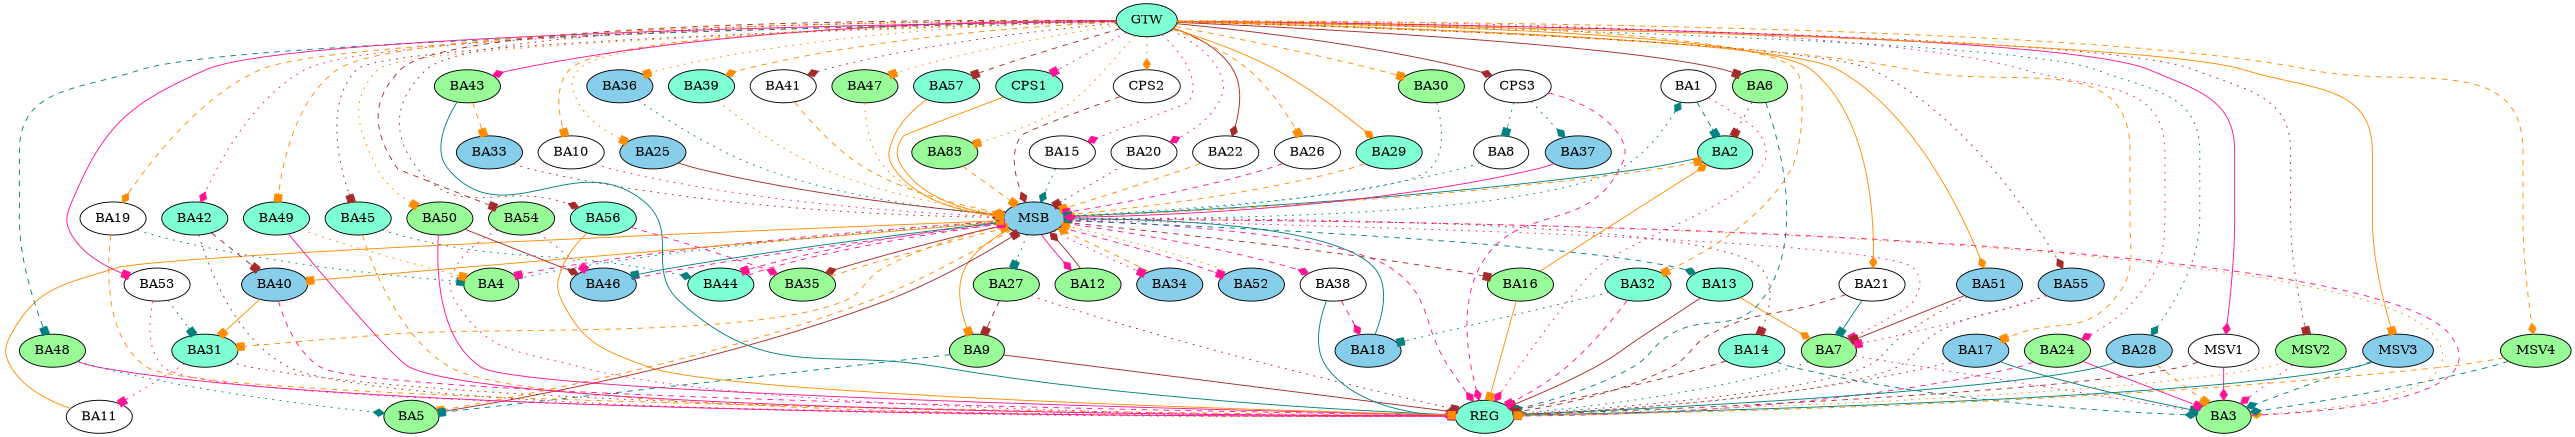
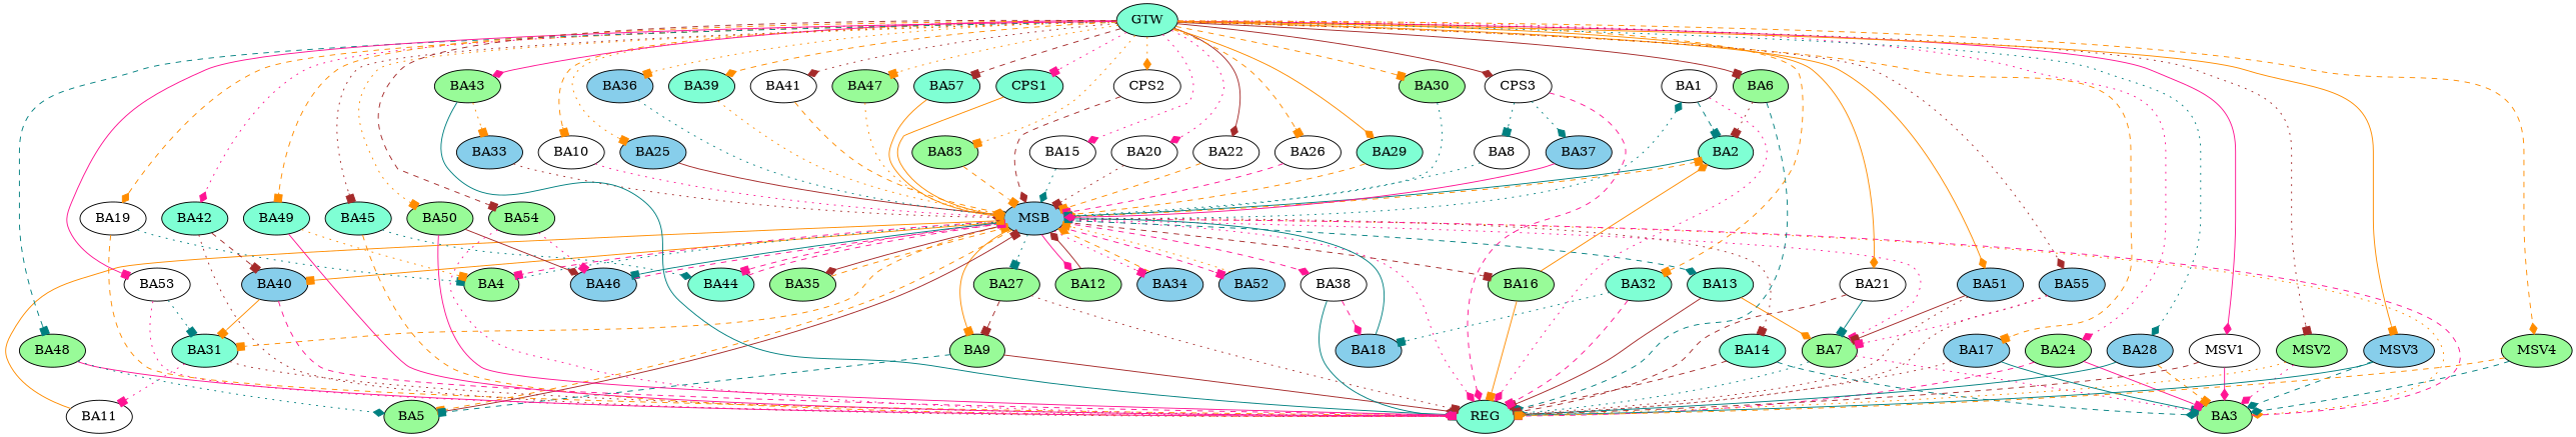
  strict digraph {
    node [fillcolor=palegreen style=filled]
    edge [arrowhead=box color=darkorange style=dotted]
    n1 [fillcolor=white label=BA1]
    n2 [fillcolor=aquamarine label=BA2]
    n3 [fillcolor=aquamarine label=REG]
    n4 [fillcolor=skyblue label=MSB]
    n5 [label=BA3]
    n6 [label=BA4]
    n7 [label=BA5]
    n8 [label=BA7]
    n9 [label=BA9]
    n10 [label=BA12]
    n11 [fillcolor=aquamarine label=BA13]
    n12 [fillcolor=aquamarine label=BA14]
    n13 [label=BA16]
    n14 [label=BA27]
    n15 [fillcolor=aquamarine label=BA31]
    n16 [fillcolor=skyblue label=BA34]
    n17 [label=BA35]
    n18 [fillcolor=white label=BA38]
    n19 [fillcolor=skyblue label=BA40]
    n20 [fillcolor=aquamarine label=BA44]
    n21 [fillcolor=skyblue label=BA46]
    n22 [fillcolor=skyblue label=BA52]
    n23 [label=BA6]
    n24 [fillcolor=white label=BA8]
    n25 [fillcolor=white label=BA10]
    n26 [fillcolor=white label=BA11]
    n27 [fillcolor=white label=BA15]
    n28 [fillcolor=skyblue label=BA17]
    n29 [fillcolor=skyblue label=BA18]
    n30 [fillcolor=white label=BA19]
    n31 [fillcolor=white label=BA20]
    n32 [fillcolor=white label=BA21]
    n33 [fillcolor=white label=BA22]
    n34 [label=BA83]
    n35 [label=BA24]
    n36 [fillcolor=skyblue label=BA25]
    n37 [fillcolor=white label=BA26]
    n38 [fillcolor=skyblue label=BA28]
    n39 [fillcolor=aquamarine label=BA29]
    n40 [label=BA30]
    n41 [fillcolor=aquamarine label=BA32]
    n42 [fillcolor=skyblue label=BA33]
    n43 [fillcolor=skyblue label=BA36]
    n44 [fillcolor=skyblue label=BA37]
    n45 [fillcolor=aquamarine label=BA39]
    n46 [fillcolor=white label=BA41]
    n47 [fillcolor=aquamarine label=BA42]
    n48 [label=BA43]
    n49 [fillcolor=aquamarine label=BA45]
    n50 [label=BA47]
    n51 [label=BA48]
    n52 [fillcolor=aquamarine label=BA49]
    n53 [label=BA50]
    n54 [fillcolor=skyblue label=BA51]
    n55 [fillcolor=white label=BA53]
    n56 [label=BA54]
    n57 [fillcolor=skyblue label=BA55]
-   n58 [fillcolor=aquamarine label=BA56]
    n59 [fillcolor=aquamarine label=BA57]
    n60 [fillcolor=aquamarine label=CPS1]
    n61 [fillcolor=white label=CPS2]
    n62 [fillcolor=white label=CPS3]
    n63 [fillcolor=aquamarine label=GTW]
    n64 [fillcolor=white label=MSV1]
    n65 [label=MSV2]
    n66 [fillcolor=skyblue label=MSV3]
    n67 [label=MSV4]
    n1 -> n2 [color=teal style=dashed]
    n1 -> n3 [arrowhead=diamond color=deeppink]
    n2 -> n4 [color=teal style=solid]
    n4 -> n1 [arrowhead=diamond color=teal]
    n4 -> n2 [style=dashed]
-   n4 -> n3 [arrowhead=diamond color=deeppink style=dashed]
+   n4 -> n3 [arrowhead=diamond color=deeppink]
    n4 -> n5 [arrowhead=diamond]
    n4 -> n6 [color=deeppink style=dashed]
    n4 -> n7 [style=dashed]
    n4 -> n8 [color=deeppink]
    n4 -> n9 [style=solid]
    n4 -> n10 [arrowhead=diamond color=deeppink style=solid]
    n4 -> n11 [arrowhead=diamond color=teal style=dashed]
    n4 -> n12 [color=brown]
    n4 -> n13 [color=brown style=dashed]
    n4 -> n14 [color=teal]
    n4 -> n15 [style=dashed]
    n4 -> n16 [color=deeppink]
    n4 -> n17 [arrowhead=diamond color=brown style=solid]
    n4 -> n18 [arrowhead=diamond color=deeppink style=dashed]
    n4 -> n19 [style=solid]
    n4 -> n20 [color=deeppink style=dashed]
    n4 -> n21 [color=teal style=solid]
    n4 -> n22 [color=deeppink style=dashed]
    n5 -> n4 [color=deeppink style=dashed]
    n6 -> n4 [color=teal]
    n7 -> n4 [color=brown style=solid]
    n8 -> n3 [arrowhead=diamond color=teal]
    n8 -> n5 [color=deeppink]
    n9 -> n3 [arrowhead=diamond color=brown style=solid]
    n9 -> n7 [color=teal style=dashed]
    n10 -> n4 [arrowhead=diamond color=brown style=solid]
    n11 -> n3 [color=brown style=solid]
    n11 -> n8 [arrowhead=diamond style=solid]
    n12 -> n3 [color=brown style=dashed]
    n12 -> n5 [arrowhead=diamond color=teal style=dashed]
    n13 -> n2 [arrowhead=diamond style=solid]
    n13 -> n3 [style=solid]
    n14 -> n3 [color=brown]
    n14 -> n9 [color=brown style=dashed]
    n15 -> n3 [arrowhead=diamond color=brown]
    n15 -> n26 [color=deeppink]
    n16 -> n4 [arrowhead=diamond style=dashed]
    n17 -> n4 [style=dashed]
    n18 -> n3 [color=teal style=solid]
    n18 -> n29 [arrowhead=diamond color=deeppink style=dashed]
    n19 -> n3 [arrowhead=diamond color=deeppink style=dashed]
    n19 -> n15 [style=solid]
    n20 -> n4 [color=deeppink style=dashed]
    n21 -> n4 [color=deeppink style=dashed]
    n22 -> n4
    n23 -> n2 [color=brown]
    n23 -> n3 [arrowhead=diamond color=teal style=dashed]
    n24 -> n4 [arrowhead=diamond color=teal]
    n25 -> n4 [color=deeppink]
    n26 -> n4 [style=solid]
    n27 -> n4 [arrowhead=diamond color=teal]
    n28 -> n3 [arrowhead=diamond color=brown]
    n28 -> n5 [color=teal style=solid]
    n29 -> n4 [color=teal style=solid]
    n30 -> n3 [arrowhead=diamond style=dashed]
    n30 -> n6 [color=teal]
    n31 -> n4 [color=brown]
    n32 -> n3 [color=brown style=dashed]
    n32 -> n8 [color=teal style=solid]
    n33 -> n4 [style=dashed]
    n34 -> n4 [style=dashed]
    n35 -> n3 [color=deeppink style=dashed]
    n35 -> n5 [color=deeppink style=solid]
    n36 -> n4 [color=brown style=solid]
    n37 -> n4 [color=deeppink style=dashed]
    n38 -> n3 [arrowhead=diamond color=teal style=solid]
    n38 -> n5 [style=dashed]
    n39 -> n4 [arrowhead=diamond style=dashed]
    n40 -> n4 [color=teal]
    n41 -> n3 [color=deeppink style=dashed]
    n41 -> n29 [color=teal]
    n42 -> n4 [arrowhead=diamond color=brown]
    n43 -> n4 [color=teal]
    n44 -> n4 [arrowhead=diamond color=deeppink style=solid]
    n45 -> n4 [arrowhead=diamond]
    n46 -> n4 [arrowhead=diamond style=dashed]
    n47 -> n3 [color=brown]
    n47 -> n19 [color=brown style=dashed]
    n48 -> n3 [arrowhead=diamond color=teal style=solid]
-   n48 -> n42 [style=dashed]
+   n48 -> n42
    n49 -> n3 [arrowhead=diamond style=dashed]
    n49 -> n20 [arrowhead=diamond color=teal]
    n50 -> n4 [arrowhead=diamond]
    n51 -> n3 [arrowhead=diamond color=deeppink style=solid]
    n51 -> n7 [arrowhead=diamond color=teal]
    n52 -> n3 [arrowhead=diamond color=deeppink style=solid]
    n52 -> n6
    n53 -> n3 [arrowhead=diamond color=deeppink style=solid]
    n53 -> n21 [arrowhead=diamond color=brown style=solid]
    n54 -> n3 [color=brown]
    n54 -> n8 [color=brown style=solid]
    n55 -> n3 [color=deeppink]
    n55 -> n15 [color=teal]
    n56 -> n3 [arrowhead=diamond color=deeppink]
    n56 -> n21 [color=deeppink]
    n57 -> n3 [arrowhead=diamond color=brown]
    n57 -> n8 [color=deeppink]
-   n58 -> n3 [style=solid]
-   n58 -> n17 [arrowhead=diamond color=deeppink style=dashed]
    n59 -> n4 [style=solid]
    n60 -> n4 [arrowhead=diamond style=solid]
    n61 -> n4 [arrowhead=diamond color=brown style=dashed]
    n62 -> n3 [arrowhead=diamond color=deeppink style=dashed]
    n62 -> n24 [color=teal]
    n62 -> n44 [arrowhead=diamond color=teal]
    n63 -> n23 [color=brown style=solid]
    n63 -> n25 [style=dashed]
    n63 -> n27 [arrowhead=diamond color=deeppink]
    n63 -> n28 [style=dashed]
    n63 -> n30 [arrowhead=diamond style=dashed]
    n63 -> n31 [arrowhead=diamond color=deeppink]
    n63 -> n32 [arrowhead=diamond style=solid]
    n63 -> n33 [arrowhead=diamond color=brown style=solid]
    n63 -> n34
    n63 -> n35 [arrowhead=diamond color=deeppink]
    n63 -> n36
    n63 -> n37 [style=dashed]
    n63 -> n38 [arrowhead=diamond color=teal]
    n63 -> n39 [arrowhead=diamond style=solid]
    n63 -> n40 [style=dashed]
    n63 -> n41 [style=dashed]
    n63 -> n43
    n63 -> n45 [arrowhead=diamond style=dashed]
    n63 -> n46 [arrowhead=diamond color=brown]
    n63 -> n47 [arrowhead=diamond color=deeppink]
    n63 -> n48 [arrowhead=diamond color=deeppink style=solid]
    n63 -> n49 [color=brown]
    n63 -> n50
    n63 -> n51 [color=teal style=dashed]
    n63 -> n52 [style=dashed]
    n63 -> n53
    n63 -> n54 [arrowhead=diamond style=solid]
    n63 -> n55 [color=deeppink style=solid]
    n63 -> n56 [color=brown style=dashed]
    n63 -> n57 [arrowhead=diamond color=brown]
-   n63 -> n58 [arrowhead=diamond color=brown]
    n63 -> n59 [color=brown style=dashed]
    n63 -> n60 [color=deeppink]
    n63 -> n61 [arrowhead=diamond]
    n63 -> n62 [arrowhead=diamond color=brown style=solid]
    n63 -> n64 [arrowhead=diamond color=deeppink style=solid]
    n63 -> n65 [color=brown]
    n63 -> n66 [style=solid]
    n63 -> n67 [arrowhead=diamond style=dashed]
    n64 -> n3 [arrowhead=diamond color=brown style=dashed]
    n64 -> n5 [arrowhead=diamond color=deeppink style=solid]
    n65 -> n3 [arrowhead=diamond]
    n65 -> n5 [arrowhead=diamond color=deeppink]
    n66 -> n3 [color=teal style=solid]
    n66 -> n5 [arrowhead=diamond color=teal style=dashed]
    n67 -> n3 [style=dashed]
    n67 -> n5 [arrowhead=diamond color=teal style=dashed]
  }
